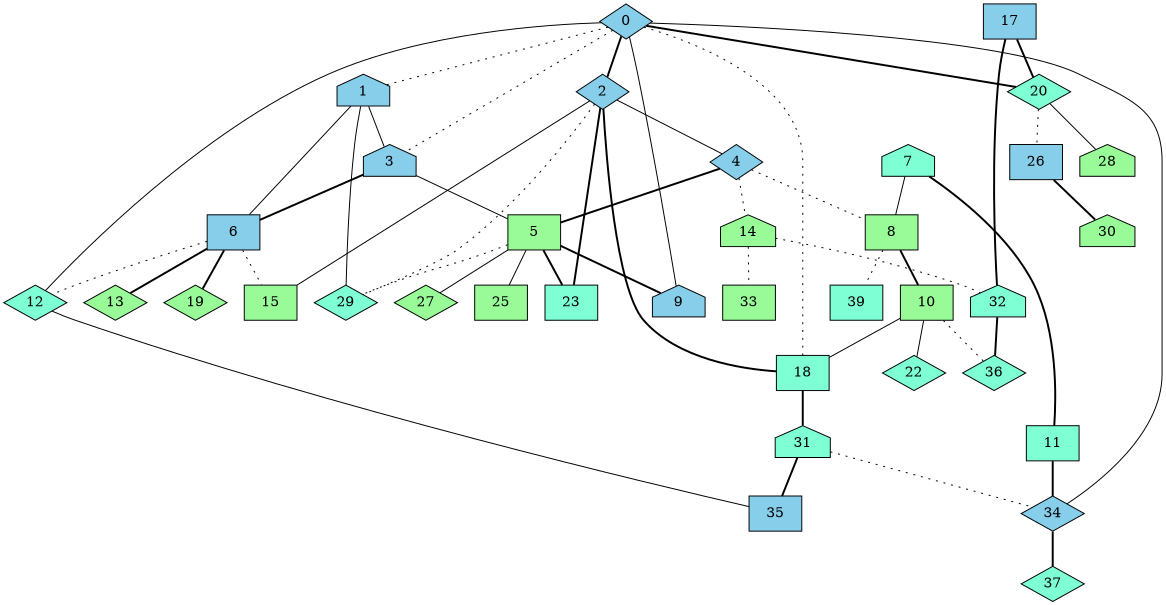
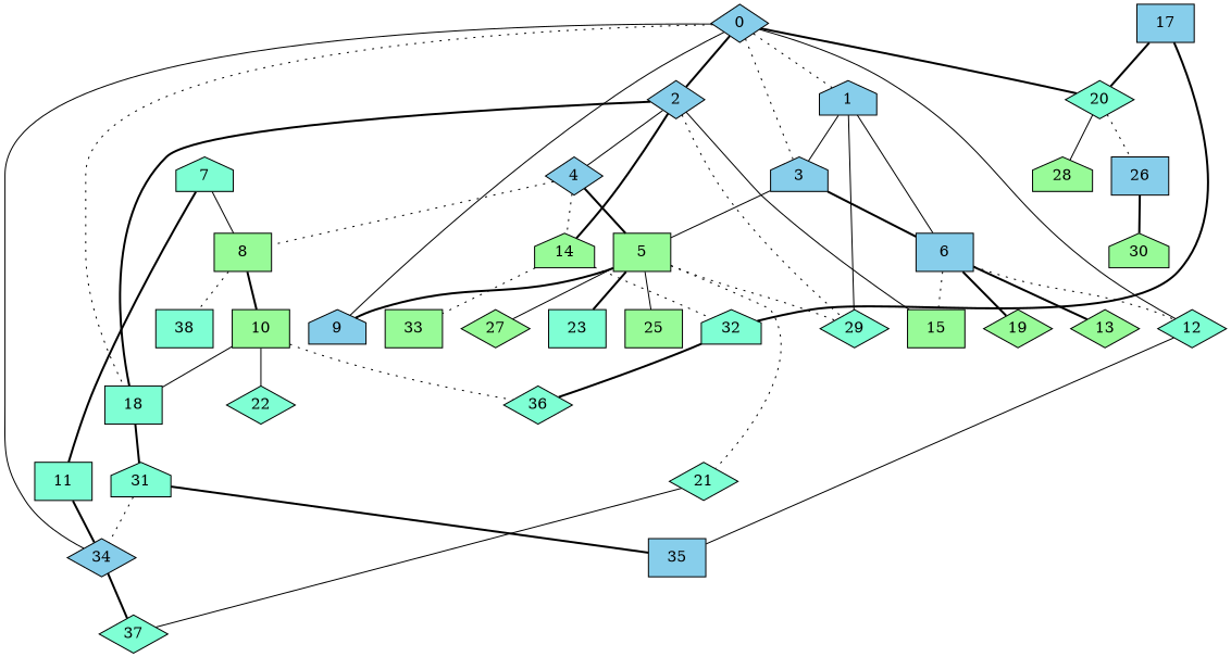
  graph {
    node [fillcolor=aquamarine shape=diamond style=filled]
    edge [style=bold]
    0 [fillcolor=skyblue]
    1 [fillcolor=skyblue shape=house]
    2 [fillcolor=skyblue]
    3 [fillcolor=skyblue shape=house]
    9 [fillcolor=skyblue shape=house]
    12
    18 [shape=box]
    20
    34 [fillcolor=skyblue]
    6 [fillcolor=skyblue shape=box]
    29
    4 [fillcolor=skyblue]
    14 [fillcolor=palegreen shape=house]
    15 [fillcolor=palegreen shape=box]
    5 [fillcolor=palegreen shape=box]
    35 [fillcolor=skyblue shape=box]
    31 [shape=house]
    26 [fillcolor=skyblue shape=box]
    28 [fillcolor=palegreen shape=house]
    37
    13 [fillcolor=palegreen]
    19 [fillcolor=palegreen]
    8 [fillcolor=palegreen shape=box]
    32 [shape=house]
    33 [fillcolor=palegreen shape=box]
+   21
    23 [shape=box]
    25 [fillcolor=palegreen shape=box]
    27 [fillcolor=palegreen]
    10 [fillcolor=palegreen shape=box]
-   38 [shape=box label=39]
+   38 [shape=box]
    7 [shape=house]
    11 [shape=box]
    22
    36
    17 [fillcolor=skyblue shape=box]
    30 [fillcolor=palegreen shape=house]
    0 -- 1 [style=dotted]
    0 -- 2
    0 -- 3 [style=dotted]
    0 -- 9 [style=solid]
    0 -- 12 [style=solid]
    0 -- 18 [style=dotted]
    0 -- 20
    0 -- 34 [style=solid]
    1 -- 3 [style=solid]
    1 -- 6 [style=solid]
    1 -- 29 [style=solid]
    2 -- 18
    2 -- 29 [style=dotted]
    2 -- 4 [style=solid]
-   2 -- 23
+   2 -- 14
    2 -- 15 [style=solid]
    3 -- 6
    3 -- 5 [style=solid]
    12 -- 35 [style=solid]
    18 -- 31
    20 -- 26 [style=dotted]
    20 -- 28 [style=solid]
    34 -- 37
    6 -- 12 [style=dotted]
    6 -- 15 [style=dotted]
    6 -- 13
    6 -- 19
    4 -- 14 [style=dotted]
    4 -- 5
    4 -- 8 [style=dotted]
    14 -- 32 [style=dotted]
    14 -- 33 [style=dotted]
    5 -- 9
    5 -- 29 [style=dotted]
+   5 -- 21 [style=dotted]
    5 -- 23
    5 -- 25 [style=solid]
    5 -- 27 [style=solid]
    31 -- 34 [style=dotted]
    31 -- 35
    26 -- 30
    8 -- 10
    8 -- 38 [style=dotted]
    32 -- 36
+   21 -- 37 [style=solid]
    10 -- 18 [style=solid]
    10 -- 22 [style=solid]
    10 -- 36 [style=dotted]
    7 -- 8 [style=solid]
    7 -- 11
    11 -- 34
    17 -- 20
    17 -- 32
  }
